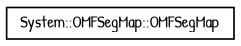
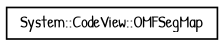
  digraph {
    rankdir=LR
    fontname="Patrick Hand"
-   n1 [color=black fillcolor=white fontname="Patrick Hand" fontsize=10 height=0.2 label="System::OMFSegMap::OMFSegMap" shape=record style=filled width=0.4]
+   n1 [color=black fillcolor=white fontname="Patrick Hand" fontsize=10 height=0.2 label="System::CodeView::OMFSegMap" shape=record style=filled width=0.4]
  }
